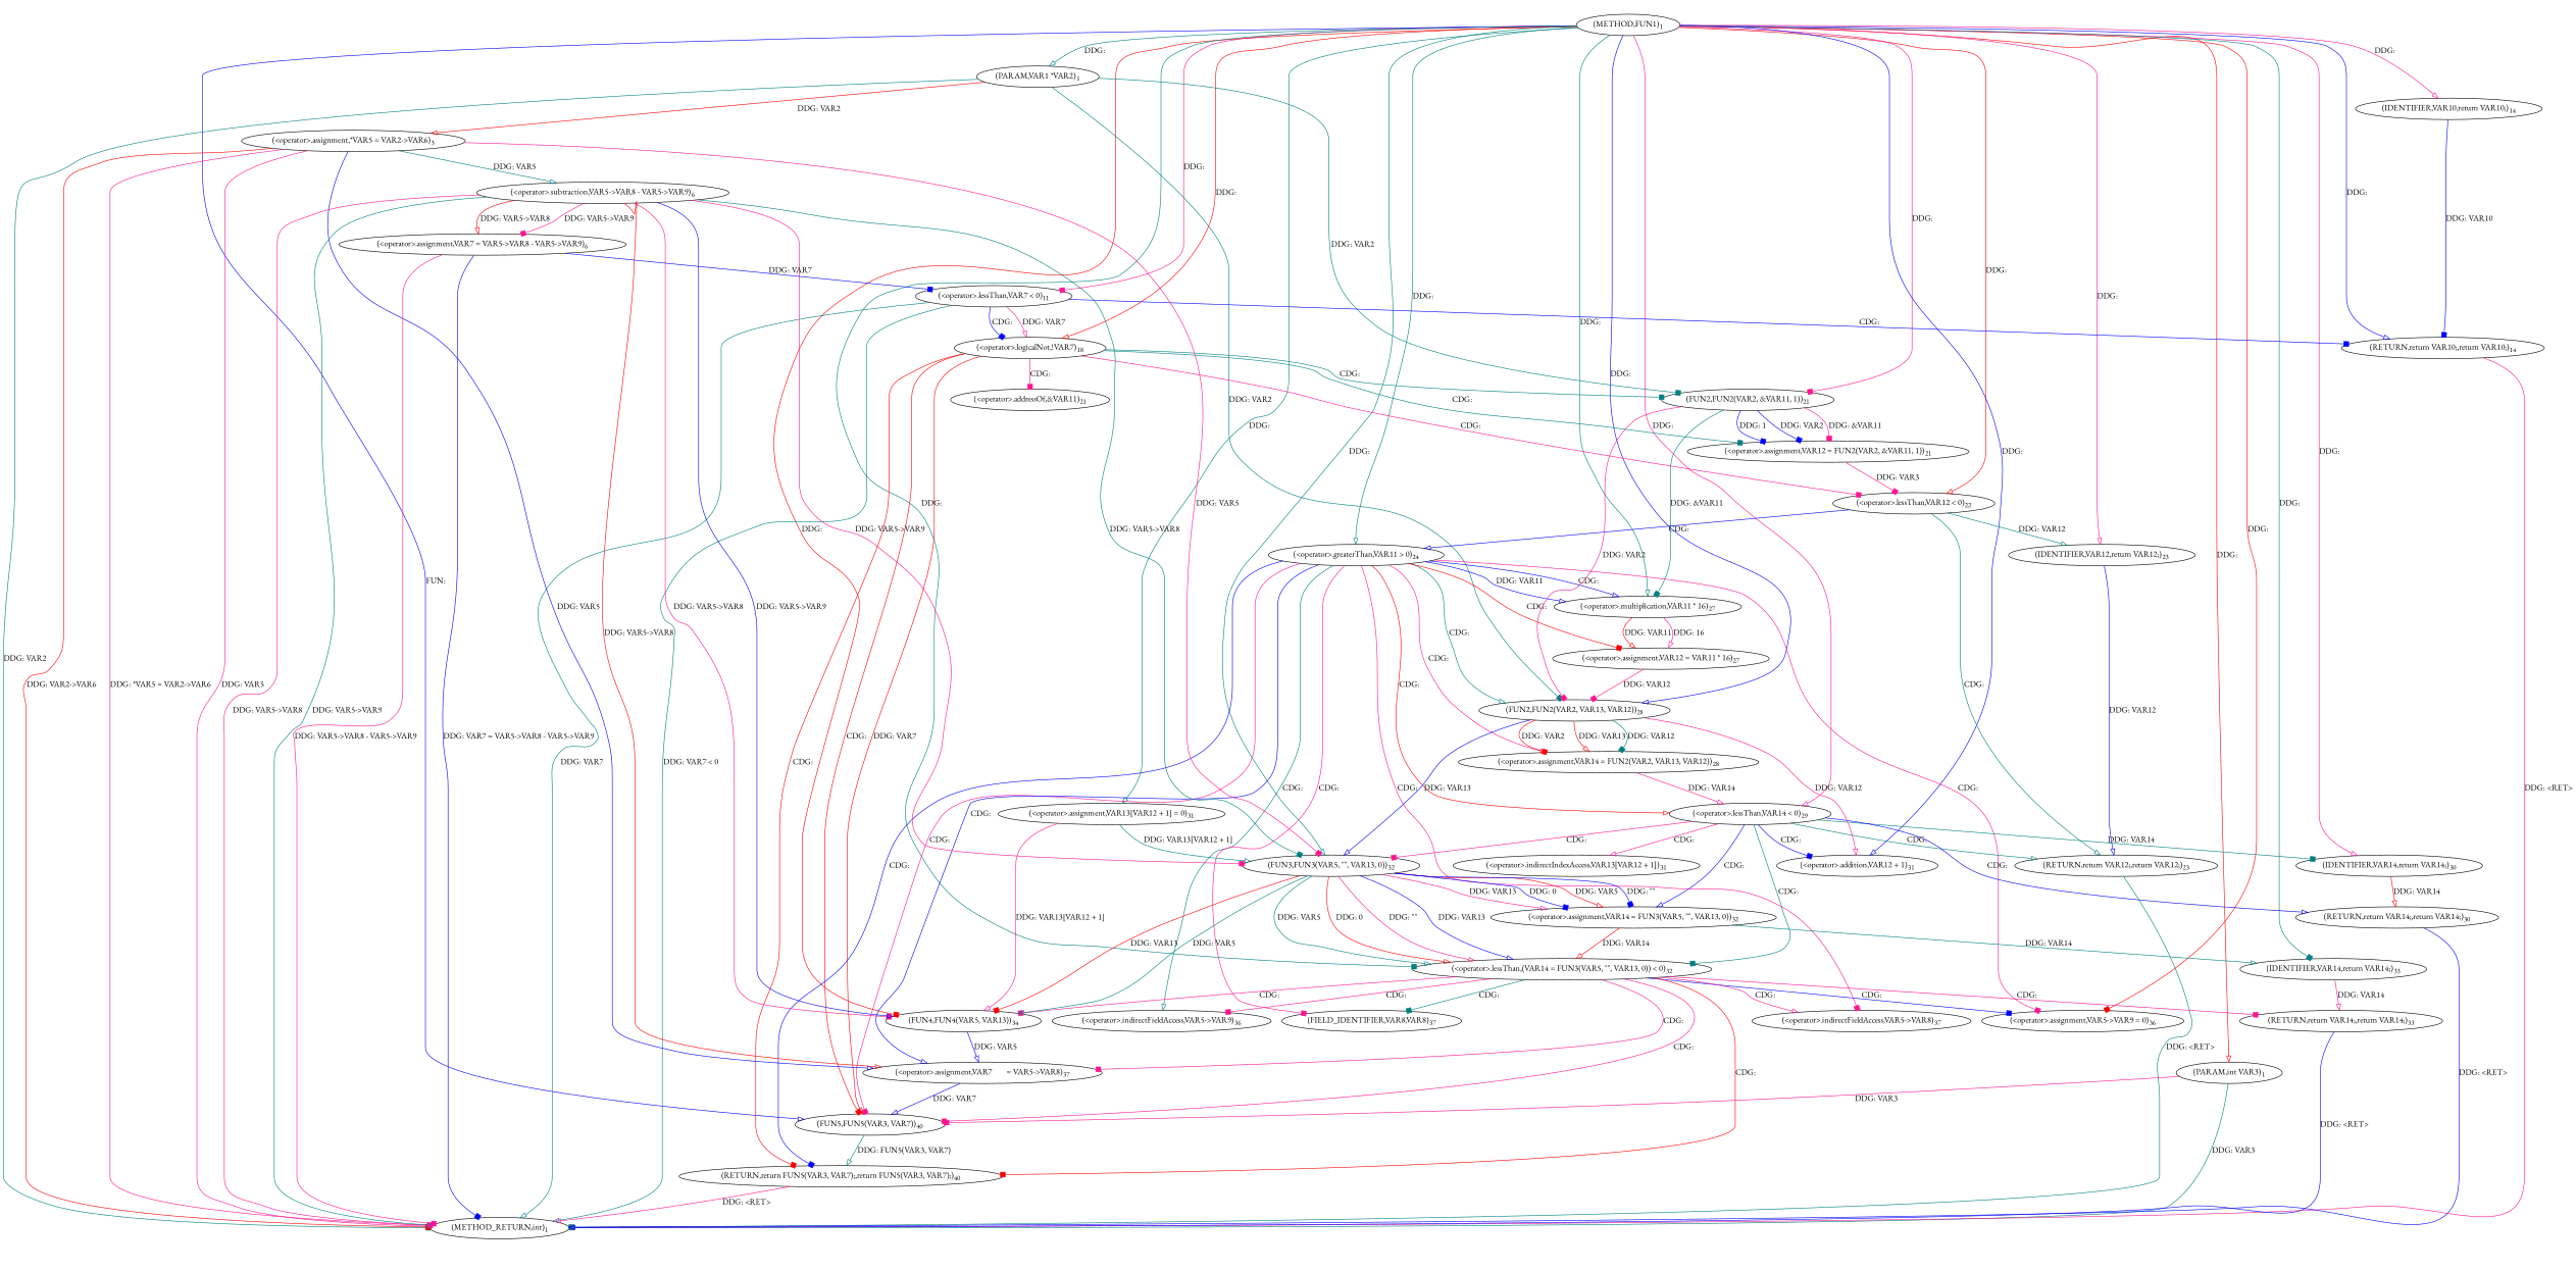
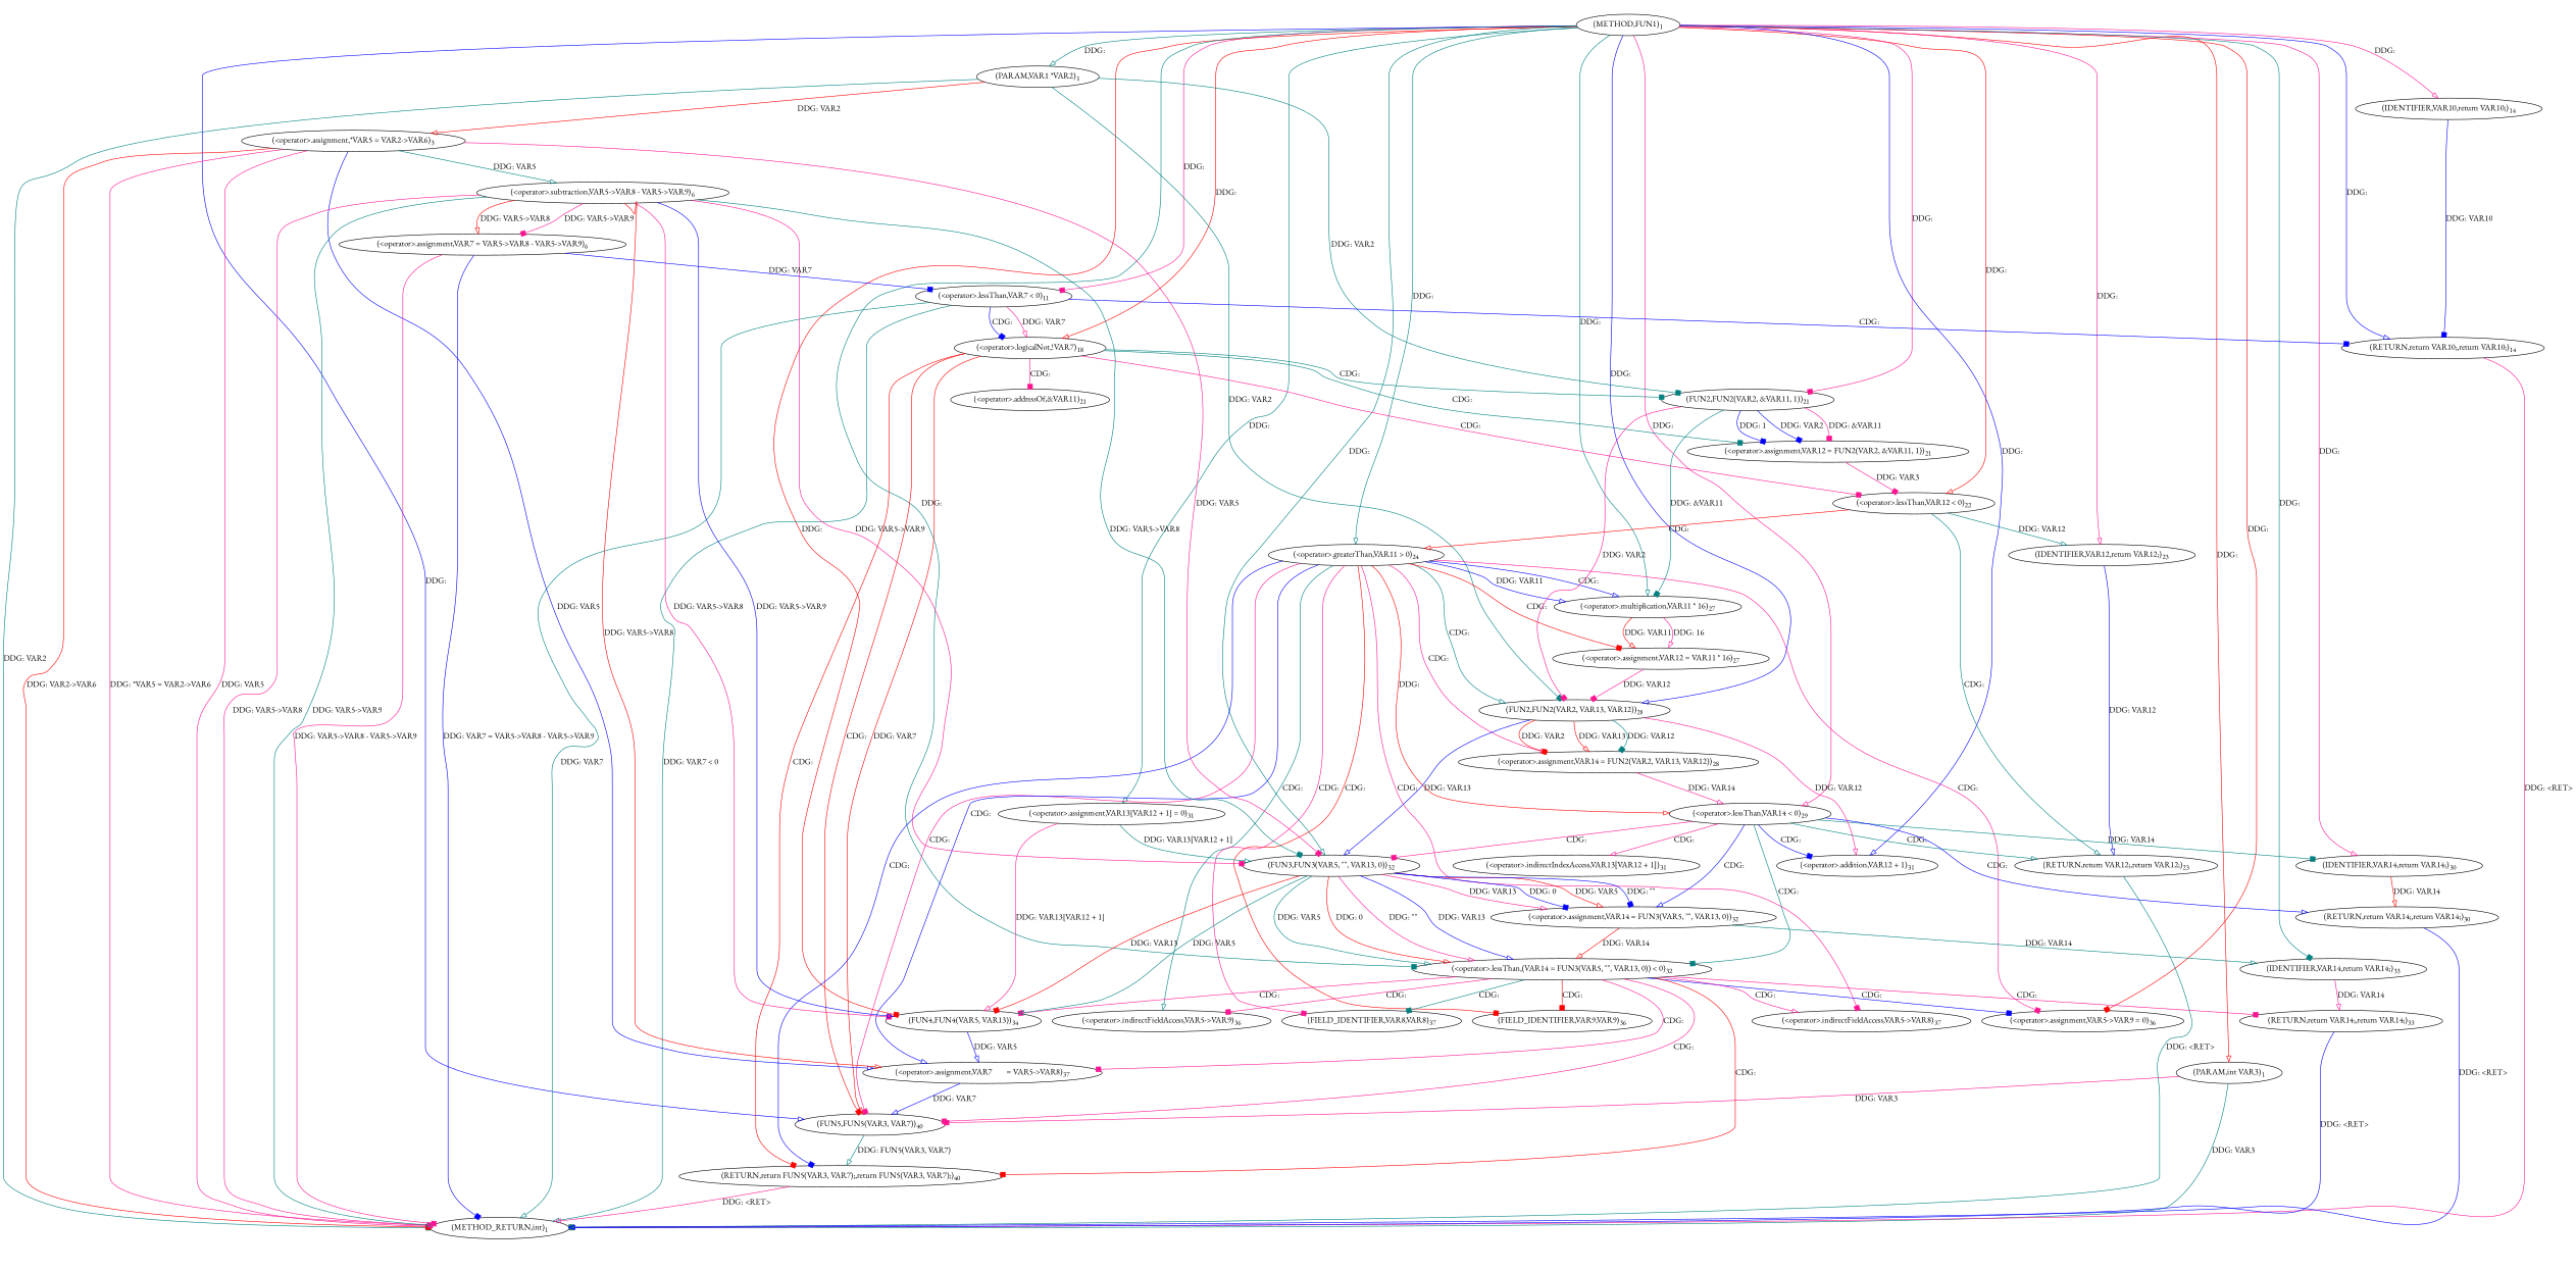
  digraph {
    fontname="EB Garamond"
    node [fontname="EB Garamond"]
    edge [arrowhead=onormal color=deeppink fontname="EB Garamond"]
    n1 [label=<(METHOD,FUN1)<SUB>1</SUB>>]
    n2 [label=<(PARAM,VAR1 *VAR2)<SUB>1</SUB>>]
    n3 [label=<(PARAM,int VAR3)<SUB>1</SUB>>]
    n4 [label=<(&lt;operator&gt;.lessThan,VAR7 &lt; 0)<SUB>11</SUB>>]
    n5 [label=<(&lt;operator&gt;.logicalNot,!VAR7)<SUB>18</SUB>>]
    n6 [label=<(FUN5,FUN5(VAR3, VAR7))<SUB>40</SUB>>]
    n7 [label=<(RETURN,return VAR10;,return VAR10;)<SUB>14</SUB>>]
    n8 [label=<(&lt;operator&gt;.assignment,VAR5-&gt;VAR9 = 0)<SUB>36</SUB>>]
    n9 [label=<(IDENTIFIER,VAR10,return VAR10;)<SUB>14</SUB>>]
    n10 [label=<(&lt;operator&gt;.lessThan,VAR12 &lt; 0)<SUB>22</SUB>>]
    n11 [label=<(&lt;operator&gt;.greaterThan,VAR11 &gt; 0)<SUB>24</SUB>>]
    n12 [label=<(FUN2,FUN2(VAR2, &amp;VAR11, 1))<SUB>21</SUB>>]
    n13 [label=<(&lt;operator&gt;.assignment,VAR13[VAR12 + 1] = 0)<SUB>31</SUB>>]
    n14 [label=<(FUN4,FUN4(VAR5, VAR13))<SUB>34</SUB>>]
    n15 [label=<(IDENTIFIER,VAR12,return VAR12;)<SUB>23</SUB>>]
    n16 [label=<(&lt;operator&gt;.lessThan,VAR14 &lt; 0)<SUB>29</SUB>>]
    n17 [label=<(&lt;operator&gt;.lessThan,(VAR14 = FUN3(VAR5, &quot;&quot;, VAR13, 0)) &lt; 0)<SUB>32</SUB>>]
    n18 [label=<(&lt;operator&gt;.multiplication,VAR11 * 16)<SUB>27</SUB>>]
    n19 [label=<(FUN2,FUN2(VAR2, VAR13, VAR12))<SUB>28</SUB>>]
    n20 [label=<(IDENTIFIER,VAR14,return VAR14;)<SUB>30</SUB>>]
    n21 [label=<(&lt;operator&gt;.addition,VAR12 + 1)<SUB>31</SUB>>]
    n22 [label=<(IDENTIFIER,VAR14,return VAR14;)<SUB>33</SUB>>]
    n23 [label=<(FUN3,FUN3(VAR5, &quot;&quot;, VAR13, 0))<SUB>32</SUB>>]
    n24 [label=<(METHOD_RETURN,int)<SUB>1</SUB>>]
    n25 [label=<(&lt;operator&gt;.assignment,*VAR5 = VAR2-&gt;VAR6)<SUB>3</SUB>>]
    n26 [label=<(RETURN,return FUN5(VAR3, VAR7);,return FUN5(VAR3, VAR7);)<SUB>40</SUB>>]
    n27 [label=<(&lt;operator&gt;.assignment,VAR12 = FUN2(VAR2, &amp;VAR11, 1))<SUB>21</SUB>>]
    n28 [label=<(&lt;operator&gt;.addressOf,&amp;VAR11)<SUB>21</SUB>>]
    n29 [label=<(RETURN,return VAR12;,return VAR12;)<SUB>23</SUB>>]
    n30 [label=<(&lt;operator&gt;.assignment,VAR7        = VAR5-&gt;VAR8)<SUB>37</SUB>>]
    n31 [label=<(&lt;operator&gt;.assignment,VAR12 = VAR11 * 16)<SUB>27</SUB>>]
    n32 [label=<(&lt;operator&gt;.assignment,VAR14 = FUN2(VAR2, VAR13, VAR12))<SUB>28</SUB>>]
    n33 [label=<(&lt;operator&gt;.indirectFieldAccess,VAR5-&gt;VAR9)<SUB>36</SUB>>]
    n34 [label=<(&lt;operator&gt;.indirectFieldAccess,VAR5-&gt;VAR8)<SUB>37</SUB>>]
+   n35 [label=<(FIELD_IDENTIFIER,VAR9,VAR9)<SUB>36</SUB>>]
    n36 [label=<(FIELD_IDENTIFIER,VAR8,VAR8)<SUB>37</SUB>>]
    n37 [label=<(RETURN,return VAR14;,return VAR14;)<SUB>30</SUB>>]
    n38 [label=<(&lt;operator&gt;.assignment,VAR14 = FUN3(VAR5, &quot;&quot;, VAR13, 0))<SUB>32</SUB>>]
    n39 [label=<(&lt;operator&gt;.indirectIndexAccess,VAR13[VAR12 + 1])<SUB>31</SUB>>]
    n40 [label=<(RETURN,return VAR14;,return VAR14;)<SUB>33</SUB>>]
    n41 [label=<(&lt;operator&gt;.subtraction,VAR5-&gt;VAR8 - VAR5-&gt;VAR9)<SUB>6</SUB>>]
    n42 [label=<(&lt;operator&gt;.assignment,VAR7 = VAR5-&gt;VAR8 - VAR5-&gt;VAR9)<SUB>6</SUB>>]
    n1 -> n2 [color=teal label="DDG: "]
    n1 -> n3 [color=red label="DDG: "]
    n1 -> n4 [arrowhead=box label="DDG: "]
    n1 -> n5 [color=red label="DDG: "]
-   n1 -> n6 [color=blue label="FUN: "]
+   n1 -> n6 [color=blue label="DDG: "]
    n1 -> n7 [color=blue label="DDG: "]
    n1 -> n8 [arrowhead=box color=red label="DDG: "]
    n1 -> n9 [label="DDG: "]
    n1 -> n10 [color=red label="DDG: "]
    n1 -> n11 [color=teal label="DDG: "]
    n1 -> n12 [arrowhead=box label="DDG: "]
    n1 -> n13 [color=teal label="DDG: "]
    n1 -> n14 [arrowhead=box color=red label="DDG: "]
    n1 -> n15 [label="DDG: "]
    n1 -> n16 [label="DDG: "]
    n1 -> n17 [arrowhead=box color=teal label="DDG: "]
    n1 -> n18 [color=teal label="DDG: "]
    n1 -> n19 [color=blue label="DDG: "]
    n1 -> n20 [label="DDG: "]
    n1 -> n21 [color=blue label="DDG: "]
    n1 -> n22 [arrowhead=box color=teal label="DDG: "]
    n1 -> n23 [color=teal label="DDG: "]
    n2 -> n12 [arrowhead=box color=teal label="DDG: VAR2"]
    n2 -> n19 [arrowhead=box color=teal label="DDG: VAR2"]
    n2 -> n24 [arrowhead=box color=teal label="DDG: VAR2"]
    n2 -> n25 [color=red label="DDG: VAR2"]
    n3 -> n6 [arrowhead=box label="DDG: VAR3"]
    n3 -> n24 [arrowhead=box color=teal label="DDG: VAR3"]
    n4 -> n5 [label="DDG: VAR7"]
    n4 -> n5 [arrowhead=box color=blue label="CDG: "]
    n4 -> n7 [arrowhead=box color=blue label="CDG: "]
    n4 -> n24 [color=teal label="DDG: VAR7"]
    n4 -> n24 [color=teal label="DDG: VAR7 &lt; 0"]
    n5 -> n6 [color=red label="DDG: VAR7"]
    n5 -> n6 [arrowhead=box color=red label="CDG: "]
    n5 -> n10 [arrowhead=box label="CDG: "]
    n5 -> n12 [arrowhead=box color=teal label="CDG: "]
    n5 -> n26 [arrowhead=box color=red label="CDG: "]
    n5 -> n27 [arrowhead=box color=teal label="CDG: "]
    n5 -> n28 [arrowhead=box label="CDG: "]
    n6 -> n26 [color=teal label="DDG: FUN5(VAR3, VAR7)"]
    n7 -> n24 [arrowhead=box label="DDG: &lt;RET&gt;"]
    n9 -> n7 [arrowhead=box color=blue label="DDG: VAR10"]
-   n10 -> n11 [color=blue label="CDG: "]
+   n10 -> n11 [color=red label="CDG: "]
    n10 -> n15 [color=teal label="DDG: VAR12"]
    n10 -> n29 [color=teal label="CDG: "]
    n11 -> n6 [arrowhead=box label="CDG: "]
    n11 -> n8 [arrowhead=box label="CDG: "]
-   n11 -> n16 [color=red label="CDG: "]
+   n11 -> n16 [color=red label="DDG: "]
    n11 -> n18 [color=blue label="DDG: VAR11"]
    n11 -> n18 [color=blue label="CDG: "]
    n11 -> n19 [color=teal label="CDG: "]
    n11 -> n26 [arrowhead=box color=blue label="CDG: "]
    n11 -> n30 [color=blue label="CDG: "]
    n11 -> n31 [arrowhead=box color=red label="CDG: "]
    n11 -> n32 [label="CDG: "]
    n11 -> n33 [color=teal label="CDG: "]
    n11 -> n34 [arrowhead=box label="CDG: "]
+   n11 -> n35 [arrowhead=box color=red label="CDG: "]
    n11 -> n36 [arrowhead=box label="CDG: "]
    n12 -> n18 [arrowhead=box color=teal label="DDG: &amp;VAR11"]
    n12 -> n19 [arrowhead=box label="DDG: VAR2"]
    n12 -> n27 [arrowhead=box color=blue label="DDG: VAR2"]
    n12 -> n27 [arrowhead=box label="DDG: &amp;VAR11"]
    n12 -> n27 [arrowhead=box color=blue label="DDG: 1"]
    n13 -> n14 [label="DDG: VAR13[VAR12 + 1]"]
    n13 -> n23 [color=teal label="DDG: VAR13[VAR12 + 1]"]
    n14 -> n30 [color=blue label="DDG: VAR5"]
    n15 -> n29 [color=blue label="DDG: VAR12"]
    n16 -> n17 [arrowhead=box color=teal label="CDG: "]
    n16 -> n20 [arrowhead=box color=teal label="DDG: VAR14"]
    n16 -> n21 [arrowhead=box color=blue label="CDG: "]
    n16 -> n23 [arrowhead=box label="CDG: "]
    n16 -> n29 [color=teal label="CDG: "]
    n16 -> n37 [color=blue label="CDG: "]
    n16 -> n38 [color=blue label="CDG: "]
    n16 -> n39 [label="CDG: "]
    n17 -> n6 [arrowhead=box label="CDG: "]
    n17 -> n8 [arrowhead=box color=blue label="CDG: "]
    n17 -> n14 [arrowhead=box label="CDG: "]
    n17 -> n26 [arrowhead=box color=red label="CDG: "]
    n17 -> n30 [arrowhead=box label="CDG: "]
    n17 -> n33 [arrowhead=box label="CDG: "]
    n17 -> n34 [label="CDG: "]
+   n17 -> n35 [arrowhead=box color=red label="CDG: "]
    n17 -> n36 [arrowhead=box color=teal label="CDG: "]
    n17 -> n40 [arrowhead=box label="CDG: "]
    n18 -> n31 [color=red label="DDG: VAR11"]
    n18 -> n31 [label="DDG: 16"]
    n19 -> n21 [label="DDG: VAR12"]
    n19 -> n23 [color=blue label="DDG: VAR13"]
    n19 -> n32 [arrowhead=box color=red label="DDG: VAR2"]
    n19 -> n32 [color=red label="DDG: VAR13"]
    n19 -> n32 [arrowhead=box color=teal label="DDG: VAR12"]
    n20 -> n37 [color=red label="DDG: VAR14"]
    n22 -> n40 [label="DDG: VAR14"]
    n23 -> n14 [color=teal label="DDG: VAR5"]
    n23 -> n14 [arrowhead=box color=red label="DDG: VAR13"]
    n23 -> n17 [color=teal label="DDG: VAR5"]
    n23 -> n17 [label="DDG: &quot;&quot;"]
    n23 -> n17 [color=blue label="DDG: VAR13"]
    n23 -> n17 [color=red label="DDG: 0"]
    n23 -> n38 [color=red label="DDG: VAR5"]
    n23 -> n38 [arrowhead=box color=blue label="DDG: &quot;&quot;"]
    n23 -> n38 [label="DDG: VAR13"]
    n23 -> n38 [arrowhead=box color=blue label="DDG: 0"]
    n25 -> n23 [arrowhead=box label="DDG: VAR5"]
    n25 -> n24 [label="DDG: VAR5"]
    n25 -> n24 [arrowhead=box color=red label="DDG: VAR2-&gt;VAR6"]
    n25 -> n24 [arrowhead=box label="DDG: *VAR5 = VAR2-&gt;VAR6"]
    n25 -> n30 [color=blue label="DDG: VAR5"]
    n25 -> n41 [color=teal label="DDG: VAR5"]
    n26 -> n24 [label="DDG: &lt;RET&gt;"]
    n27 -> n10 [arrowhead=box label="DDG: VAR3"]
    n29 -> n24 [arrowhead=box color=teal label="DDG: &lt;RET&gt;"]
    n30 -> n6 [color=blue label="DDG: VAR7"]
    n31 -> n19 [arrowhead=box label="DDG: VAR12"]
    n32 -> n16 [label="DDG: VAR14"]
    n37 -> n24 [color=blue label="DDG: &lt;RET&gt;"]
    n38 -> n17 [color=red label="DDG: VAR14"]
    n38 -> n22 [color=teal label="DDG: VAR14"]
    n40 -> n24 [color=blue label="DDG: &lt;RET&gt;"]
    n41 -> n14 [arrowhead=box label="DDG: VAR5-&gt;VAR8"]
    n41 -> n14 [color=blue label="DDG: VAR5-&gt;VAR9"]
    n41 -> n23 [arrowhead=box color=teal label="DDG: VAR5-&gt;VAR8"]
    n41 -> n23 [arrowhead=box label="DDG: VAR5-&gt;VAR9"]
    n41 -> n24 [arrowhead=box label="DDG: VAR5-&gt;VAR8"]
    n41 -> n24 [color=teal label="DDG: VAR5-&gt;VAR9"]
    n41 -> n30 [color=red label="DDG: VAR5-&gt;VAR8"]
    n41 -> n42 [color=red label="DDG: VAR5-&gt;VAR8"]
    n41 -> n42 [arrowhead=box label="DDG: VAR5-&gt;VAR9"]
    n42 -> n4 [arrowhead=box color=blue label="DDG: VAR7"]
    n42 -> n24 [arrowhead=box label="DDG: VAR5-&gt;VAR8 - VAR5-&gt;VAR9"]
    n42 -> n24 [arrowhead=box color=blue label="DDG: VAR7 = VAR5-&gt;VAR8 - VAR5-&gt;VAR9"]
  }
